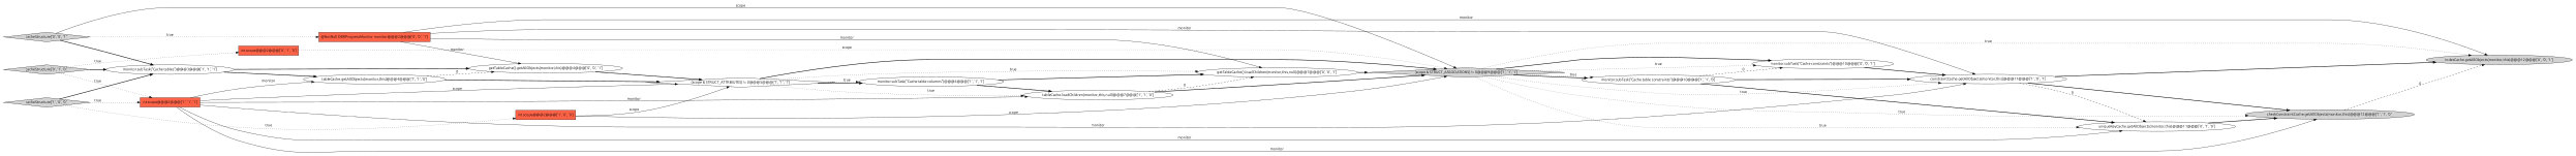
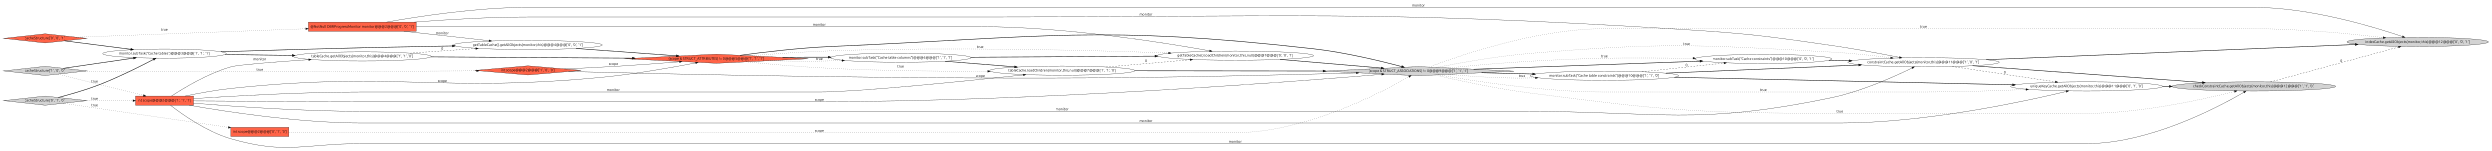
  digraph {
    fontname=Ubuntu
    rankdir=LR
    node [fillcolor=white fontname=Ubuntu shape=ellipse style=filled]
    edge [fontname=Ubuntu style=bold]
    n1 [fillcolor=lightgray label="cacheStructure['1', '0', '0']" shape=diamond]
-   n2 [fillcolor=tomato label="int scope@@@2@@@['1', '0', '0']" shape=box]
+   n2 [fillcolor=tomato label="int scope@@@2@@@['1', '0', '0']" shape=diamond]
    n3 [fillcolor=tomato label="int scope@@@2@@@['1', '1', '1']" shape=box]
    n4 [label="monitor.subTask(\"Cache tables\")@@@3@@@['1', '1', '1']"]
    n5 [fillcolor=lightgray label="(scope & STRUCT_ASSOCIATIONS) != 0@@@9@@@['1', '1', '1']" shape=diamond]
-   n6 [label="(scope & STRUCT_ATTRIBUTES) != 0@@@5@@@['1', '1', '1']" shape=diamond]
+   n6 [fillcolor=tomato label="(scope & STRUCT_ATTRIBUTES) != 0@@@5@@@['1', '1', '1']" shape=diamond]
    n7 [label="tableCache.loadChildren(monitor,this,null)@@@7@@@['1', '1', '0']"]
    n8 [fillcolor=lightgray label="checkConstraintCache.getAllObjects(monitor,this)@@@12@@@['1', '1', '0']"]
    n9 [label="uniqueKeyCache.getAllObjects(monitor,this)@@@11@@@['0', '1', '0']"]
    n10 [label="constraintCache.getAllObjects(monitor,this)@@@11@@@['1', '0', '1']"]
    n11 [label="tableCache.getAllObjects(monitor,this)@@@4@@@['1', '1', '0']"]
    n12 [label="getTableCache().getAllObjects(monitor,this)@@@4@@@['0', '0', '1']"]
    n13 [fillcolor=lightgray label="cacheStructure['0', '1', '0']" shape=diamond]
    n14 [fillcolor=tomato label="int scope@@@2@@@['0', '1', '0']" shape=box]
-   n15 [fillcolor=lightgray label="cacheStructure['0', '0', '1']" shape=diamond]
+   n15 [fillcolor=tomato label="cacheStructure['0', '0', '1']" shape=diamond]
    n16 [fillcolor=tomato label="@NotNull DBRProgressMonitor monitor@@@2@@@['0', '0', '1']" shape=box]
    n17 [label="getTableCache().loadChildren(monitor,this,null)@@@7@@@['0', '0', '1']"]
    n18 [fillcolor=lightgray label="indexCache.getAllObjects(monitor,this)@@@12@@@['0', '0', '1']"]
    n19 [label="monitor.subTask(\"Cache table columns\")@@@6@@@['1', '1', '1']"]
    n20 [label="monitor.subTask(\"Cache table constraints\")@@@10@@@['1', '1', '0']"]
    n21 [label="monitor.subTask(\"Cache constraints\")@@@10@@@['0', '0', '1']"]
    n1 -> n2 [label=true style=dotted]
    n1 -> n3 [label=true style=dotted]
    n1 -> n4
    n2 -> n5 [label=scope style=solid]
    n2 -> n6 [label=scope style=solid]
-   n15 -> n5 [label=scope style=solid]
+   n3 -> n5 [label=scope style=solid]
    n3 -> n6 [label=scope style=solid]
    n3 -> n7 [label=monitor style=solid]
    n3 -> n8 [label=monitor style=solid]
    n3 -> n9 [label=monitor style=solid]
    n3 -> n10 [label=monitor style=solid]
    n3 -> n11 [label=monitor style=solid]
    n4 -> n11
    n4 -> n12
    n5 -> n8 [label=true style=dotted]
    n5 -> n9 [label=true style=dotted]
    n5 -> n10 [label=true style=dotted]
    n5 -> n18 [label=true style=dotted]
    n5 -> n20 [label=true style=dotted]
    n5 -> n20
    n5 -> n21
    n5 -> n21 [label=true style=dotted]
    n6 -> n5
    n6 -> n7 [label=true style=dotted]
    n6 -> n17 [label=true style=dotted]
    n6 -> n19 [label=true style=dotted]
    n6 -> n19
    n7 -> n5
    n7 -> n17 [label=0 style=dashed]
    n8 -> n18 [label=0 style=dashed]
    n9 -> n8
    n10 -> n8
    n10 -> n9 [label=0 style=dashed]
    n10 -> n18
    n11 -> n6
    n11 -> n12 [label=0 style=dashed]
    n12 -> n6
    n13 -> n3 [label=true style=dotted]
    n13 -> n4
    n13 -> n14 [label=true style=dotted]
    n14 -> n5 [label=scope style=dotted]
    n15 -> n4
    n15 -> n16 [label=true style=dotted]
    n16 -> n10 [label=monitor style=solid]
    n16 -> n12 [label=monitor style=solid]
    n16 -> n17 [label=monitor style=solid]
    n16 -> n18 [label=monitor style=solid]
    n17 -> n5
    n19 -> n7
    n19 -> n17
    n20 -> n9
    n20 -> n10
    n20 -> n21 [label=0 style=dashed]
    n21 -> n10
  }
